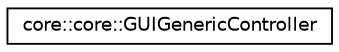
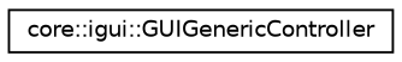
  digraph {
    rankdir=LR
-   n1 [color=black fillcolor=white fontname=Helvetica fontsize=10 height=0.2 label="core::core::GUIGenericController" shape=record style=filled width=0.4]
+   n1 [color=black fillcolor=white fontname=Helvetica fontsize=10 height=0.2 label="core::igui::GUIGenericController" shape=record style=filled width=0.4]
  }
